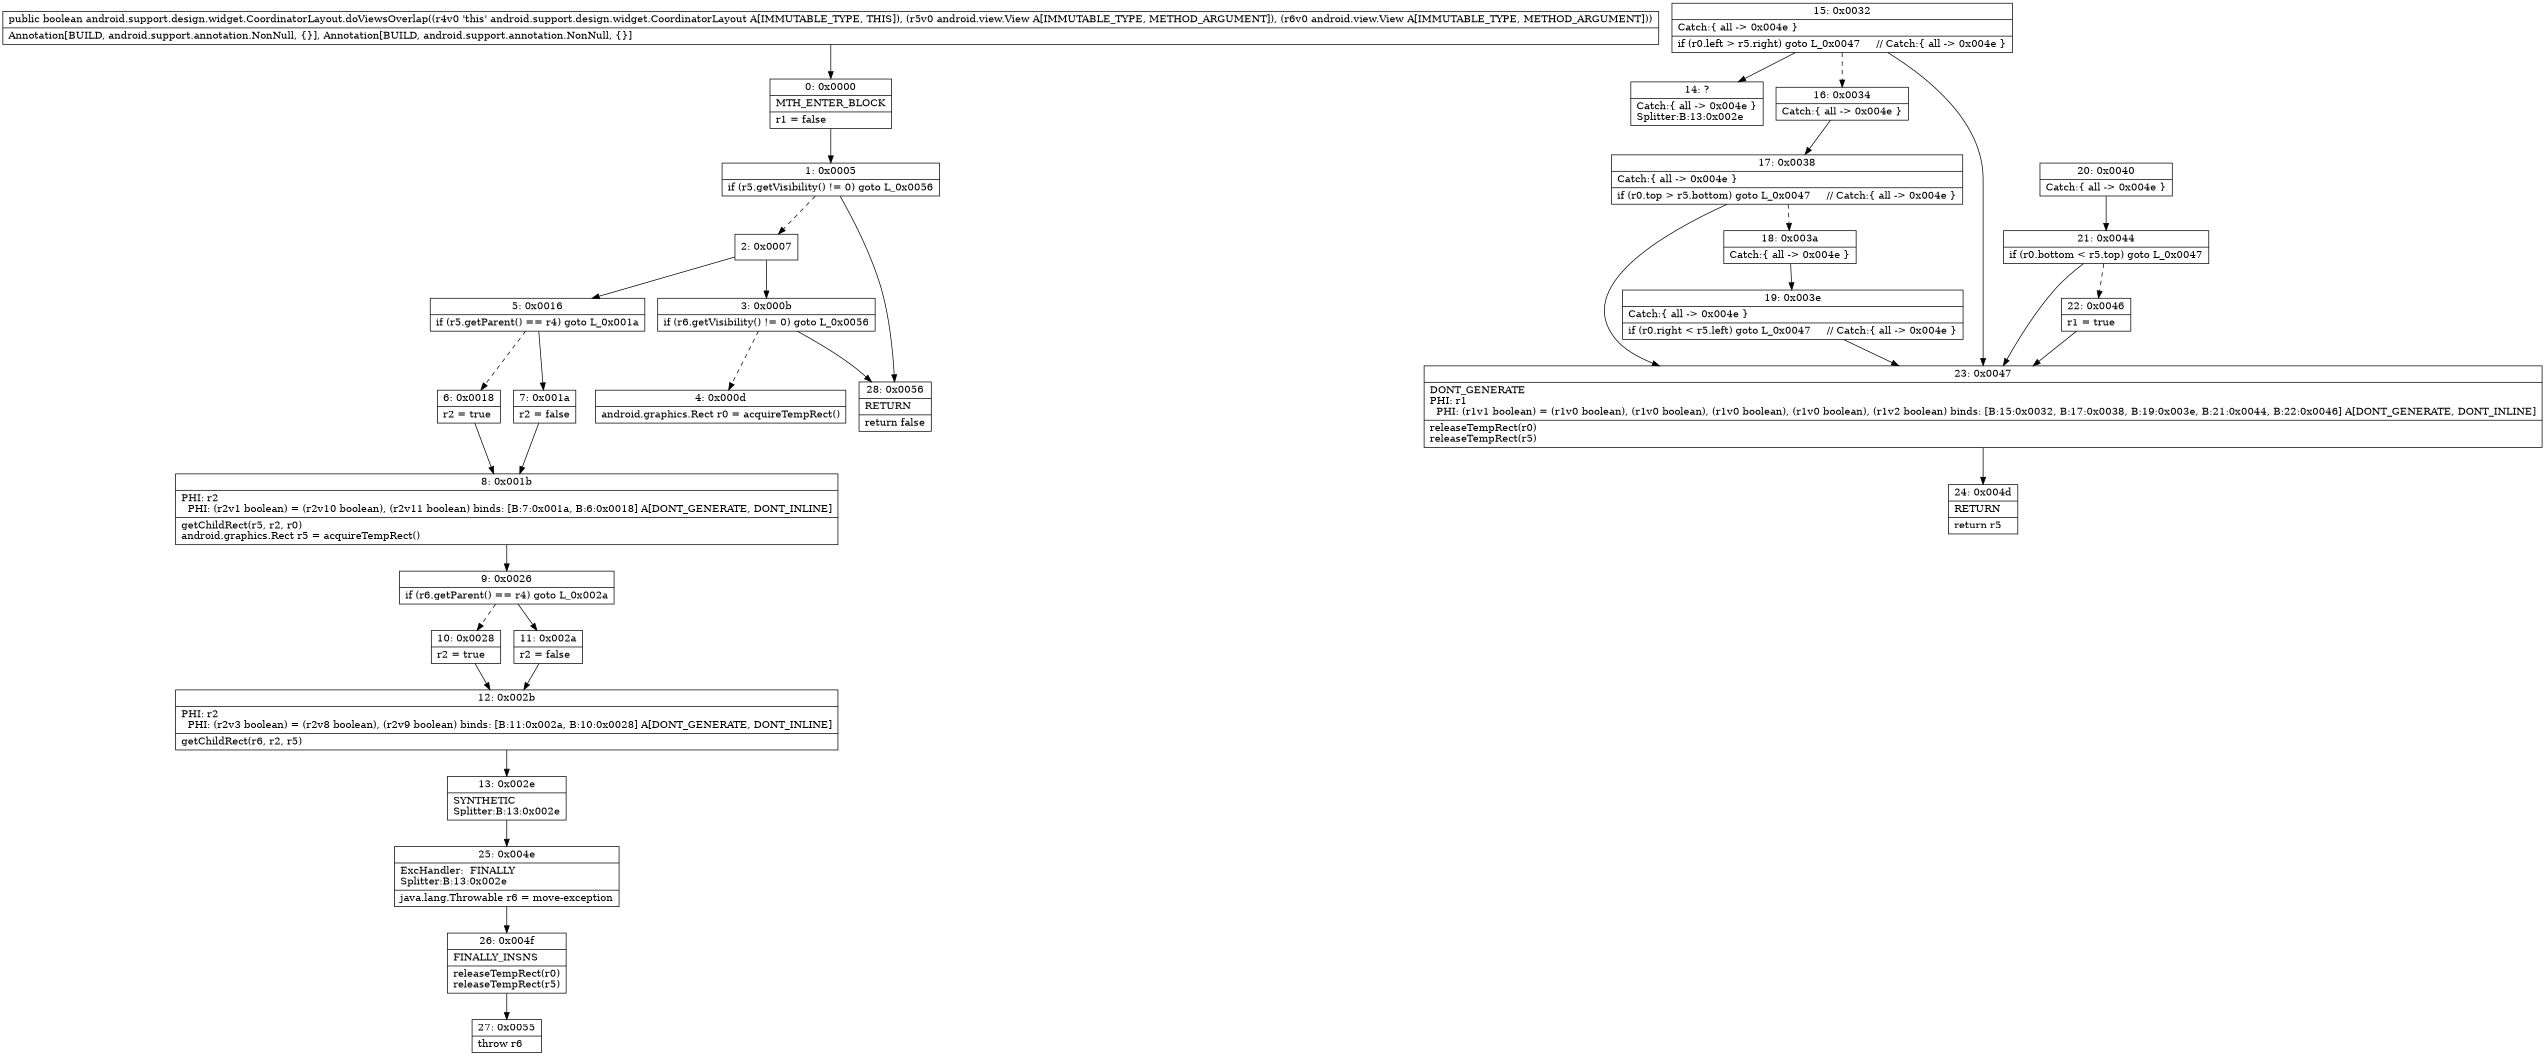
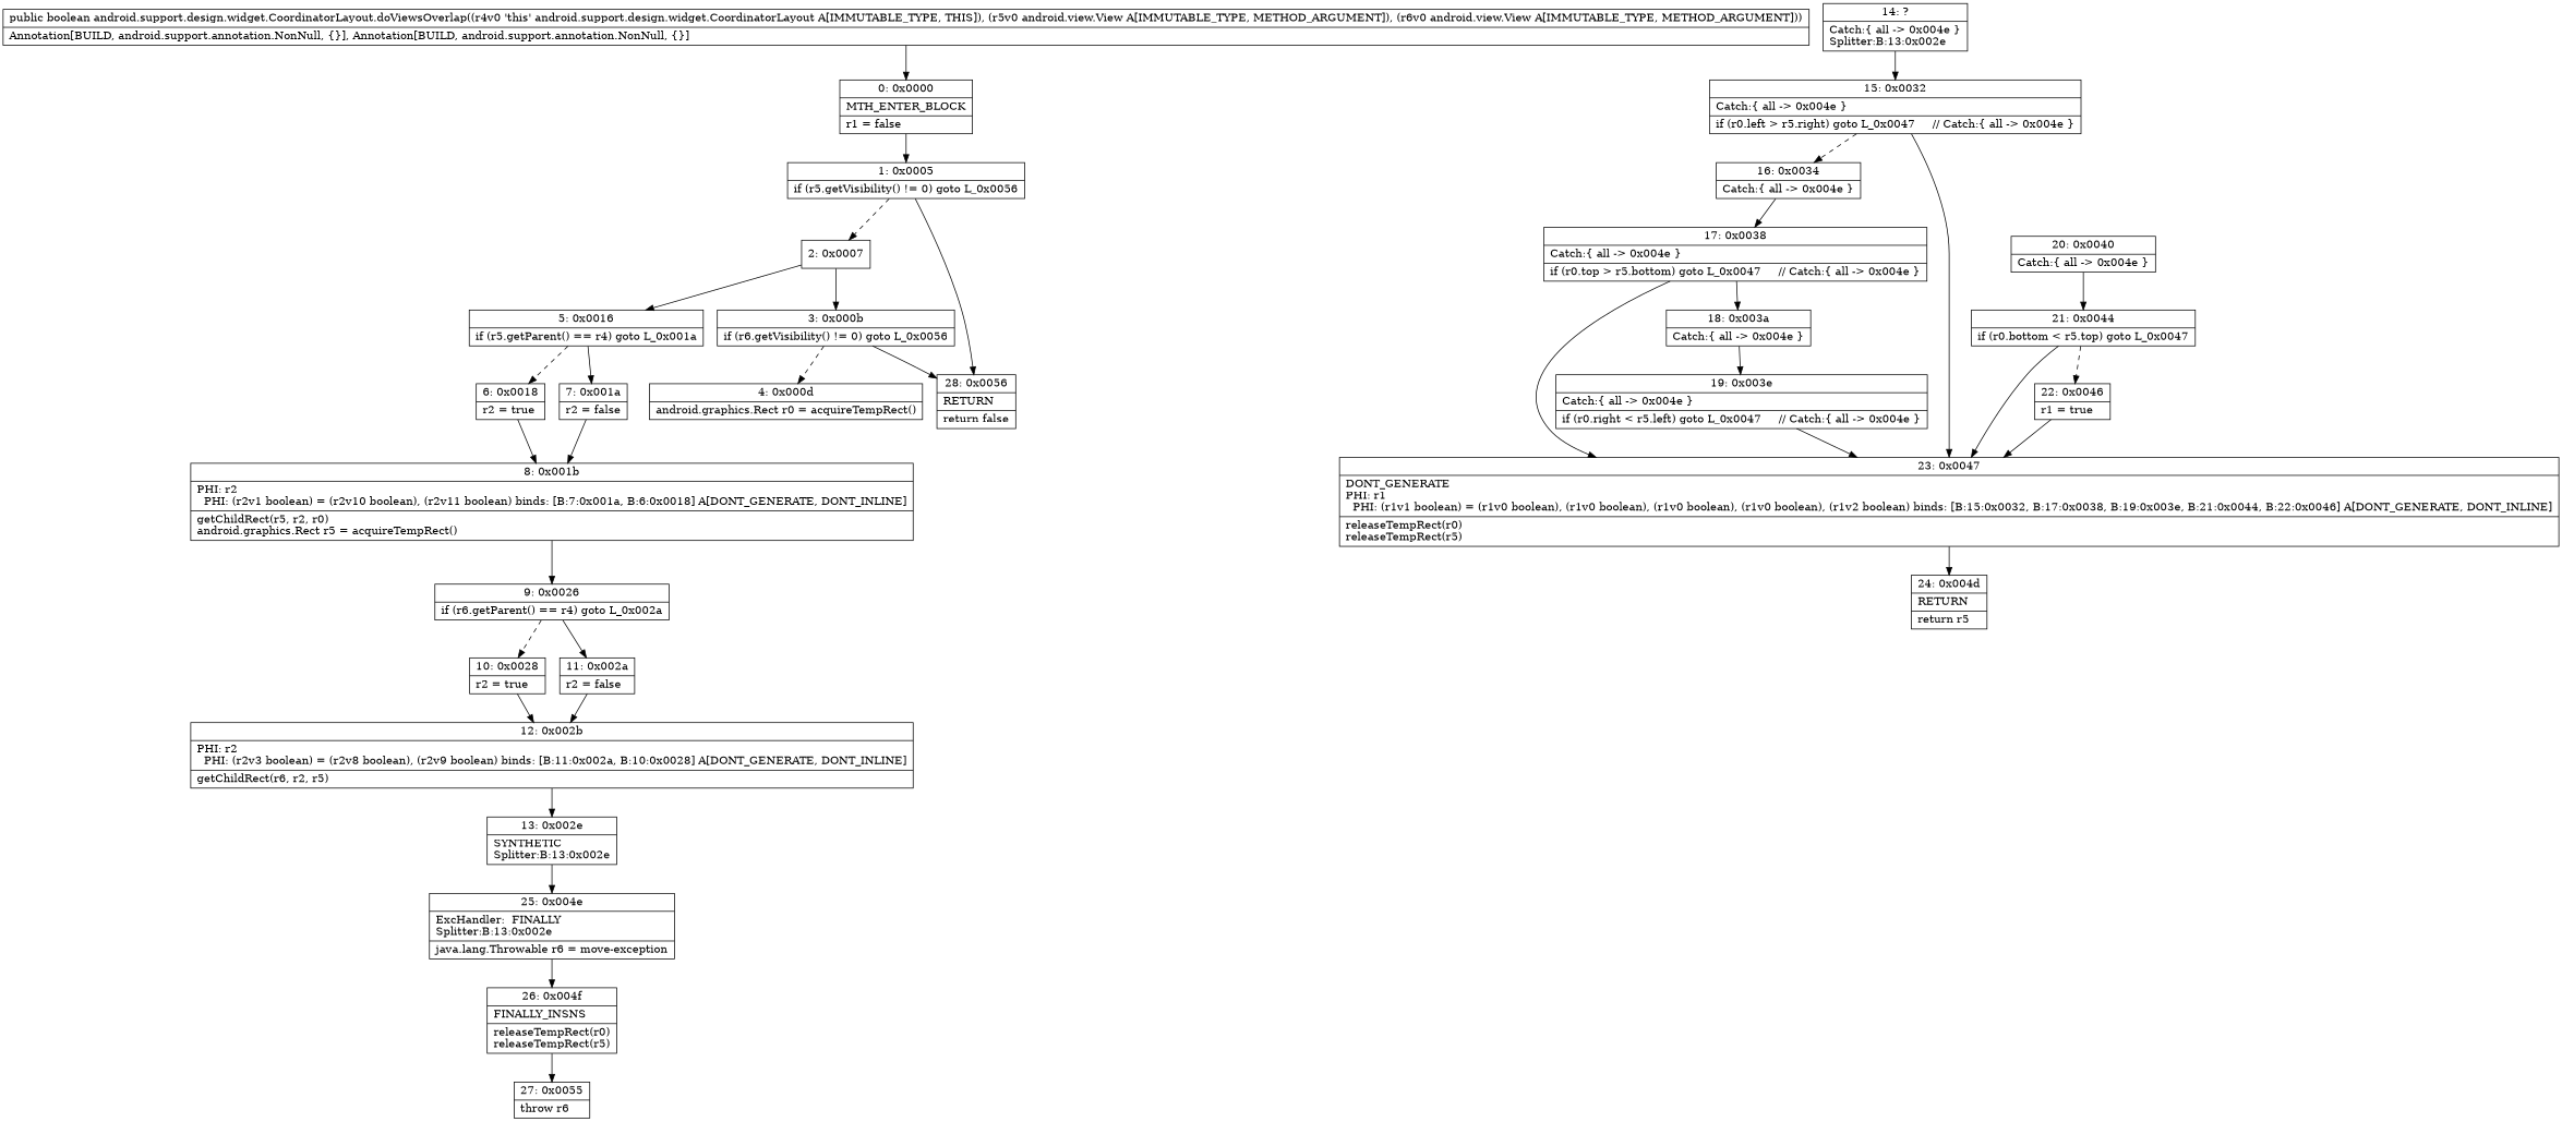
  digraph {
    node [shape=record]
    n1 [label="{0\:\ 0x0000|MTH_ENTER_BLOCK\l|r1 = false\l}"]
    n2 [label="{1\:\ 0x0005|if (r5.getVisibility() != 0) goto L_0x0056\l}"]
    n3 [label="{2\:\ 0x0007}"]
    n4 [label="{28\:\ 0x0056|RETURN\l|return false\l}"]
    n5 [label="{3\:\ 0x000b|if (r6.getVisibility() != 0) goto L_0x0056\l}"]
    n6 [label="{5\:\ 0x0016|if (r5.getParent() == r4) goto L_0x001a\l}"]
    n7 [label="{4\:\ 0x000d|android.graphics.Rect r0 = acquireTempRect()\l}"]
    n8 [label="{6\:\ 0x0018|r2 = true\l}"]
    n9 [label="{7\:\ 0x001a|r2 = false\l}"]
    n10 [label="{8\:\ 0x001b|PHI: r2 \l  PHI: (r2v1 boolean) = (r2v10 boolean), (r2v11 boolean) binds: [B:7:0x001a, B:6:0x0018] A[DONT_GENERATE, DONT_INLINE]\l|getChildRect(r5, r2, r0)\landroid.graphics.Rect r5 = acquireTempRect()\l}"]
    n11 [label="{9\:\ 0x0026|if (r6.getParent() == r4) goto L_0x002a\l}"]
    n12 [label="{10\:\ 0x0028|r2 = true\l}"]
    n13 [label="{11\:\ 0x002a|r2 = false\l}"]
    n14 [label="{12\:\ 0x002b|PHI: r2 \l  PHI: (r2v3 boolean) = (r2v8 boolean), (r2v9 boolean) binds: [B:11:0x002a, B:10:0x0028] A[DONT_GENERATE, DONT_INLINE]\l|getChildRect(r6, r2, r5)\l}"]
    n15 [label="{13\:\ 0x002e|SYNTHETIC\lSplitter:B:13:0x002e\l}"]
    n16 [label="{25\:\ 0x004e|ExcHandler:  FINALLY\lSplitter:B:13:0x002e\l|java.lang.Throwable r6 = move\-exception\l}"]
    n17 [label="{14\:\ ?|Catch:\{ all \-\> 0x004e \}\lSplitter:B:13:0x002e\l}"]
    n18 [label="{15\:\ 0x0032|Catch:\{ all \-\> 0x004e \}\l|if (r0.left \> r5.right) goto L_0x0047     \/\/ Catch:\{ all \-\> 0x004e \}\l}"]
    n19 [label="{26\:\ 0x004f|FINALLY_INSNS\l|releaseTempRect(r0)\lreleaseTempRect(r5)\l}"]
    n20 [label="{16\:\ 0x0034|Catch:\{ all \-\> 0x004e \}\l}"]
    n21 [label="{23\:\ 0x0047|DONT_GENERATE\lPHI: r1 \l  PHI: (r1v1 boolean) = (r1v0 boolean), (r1v0 boolean), (r1v0 boolean), (r1v0 boolean), (r1v2 boolean) binds: [B:15:0x0032, B:17:0x0038, B:19:0x003e, B:21:0x0044, B:22:0x0046] A[DONT_GENERATE, DONT_INLINE]\l|releaseTempRect(r0)\lreleaseTempRect(r5)\l}"]
    n22 [label="{17\:\ 0x0038|Catch:\{ all \-\> 0x004e \}\l|if (r0.top \> r5.bottom) goto L_0x0047     \/\/ Catch:\{ all \-\> 0x004e \}\l}"]
    n23 [label="{24\:\ 0x004d|RETURN\l|return r5\l}"]
    n24 [label="{18\:\ 0x003a|Catch:\{ all \-\> 0x004e \}\l}"]
    n25 [label="{19\:\ 0x003e|Catch:\{ all \-\> 0x004e \}\l|if (r0.right \< r5.left) goto L_0x0047     \/\/ Catch:\{ all \-\> 0x004e \}\l}"]
    n26 [label="{20\:\ 0x0040|Catch:\{ all \-\> 0x004e \}\l}"]
    n27 [label="{21\:\ 0x0044|if (r0.bottom \< r5.top) goto L_0x0047\l}"]
    n28 [label="{22\:\ 0x0046|r1 = true\l}"]
    n29 [label="{27\:\ 0x0055|throw r6\l}"]
    n30 [label="{public boolean android.support.design.widget.CoordinatorLayout.doViewsOverlap((r4v0 'this' android.support.design.widget.CoordinatorLayout A[IMMUTABLE_TYPE, THIS]), (r5v0 android.view.View A[IMMUTABLE_TYPE, METHOD_ARGUMENT]), (r6v0 android.view.View A[IMMUTABLE_TYPE, METHOD_ARGUMENT]))  | Annotation[BUILD, android.support.annotation.NonNull, \{\}], Annotation[BUILD, android.support.annotation.NonNull, \{\}]\l}"]
    n1 -> n2
    n2 -> n3 [style=dashed]
    n2 -> n4
    n3 -> n5
    n3 -> n6
    n5 -> n4
    n5 -> n7 [style=dashed]
    n6 -> n8 [style=dashed]
    n6 -> n9
    n8 -> n10
    n9 -> n10
    n10 -> n11
    n11 -> n12 [style=dashed]
    n11 -> n13
    n12 -> n14
    n13 -> n14
    n14 -> n15
    n15 -> n16
    n16 -> n19
-   n18 -> n17
+   n17 -> n18
    n18 -> n20 [style=dashed]
    n18 -> n21
    n19 -> n29
    n20 -> n22
    n21 -> n23
    n22 -> n21
-   n22 -> n24 [style=dashed]
+   n22 -> n24 [style=solid]
    n24 -> n25
    n25 -> n21
    n26 -> n27
    n27 -> n21
    n27 -> n28 [style=dashed]
    n28 -> n21
    n30 -> n1
  }
